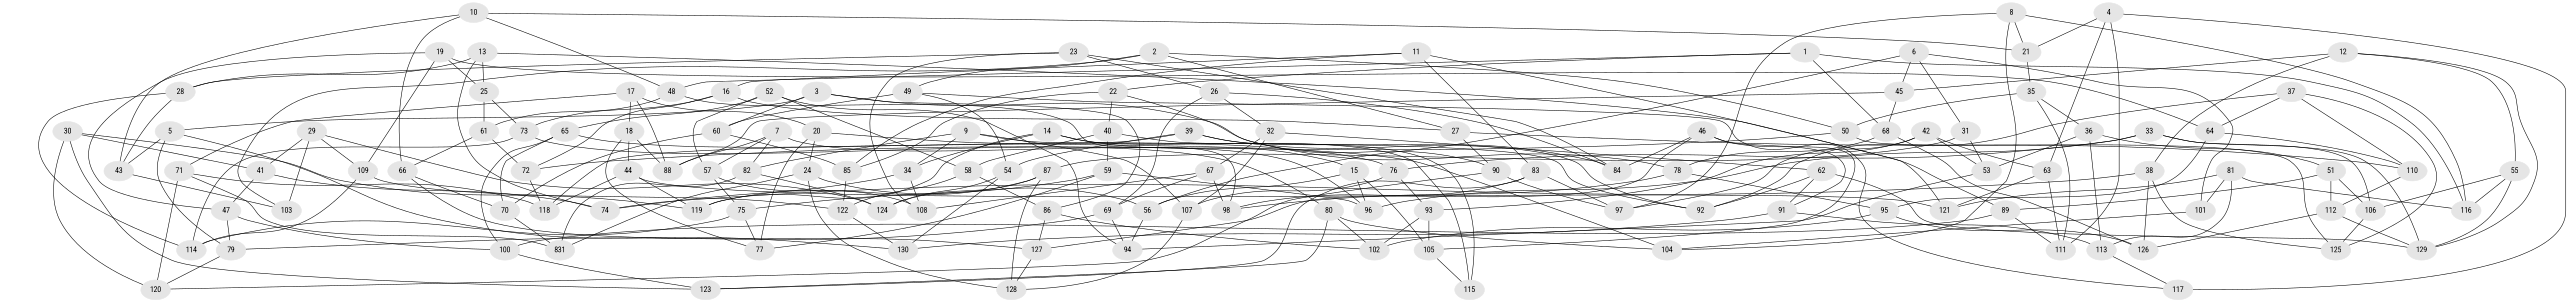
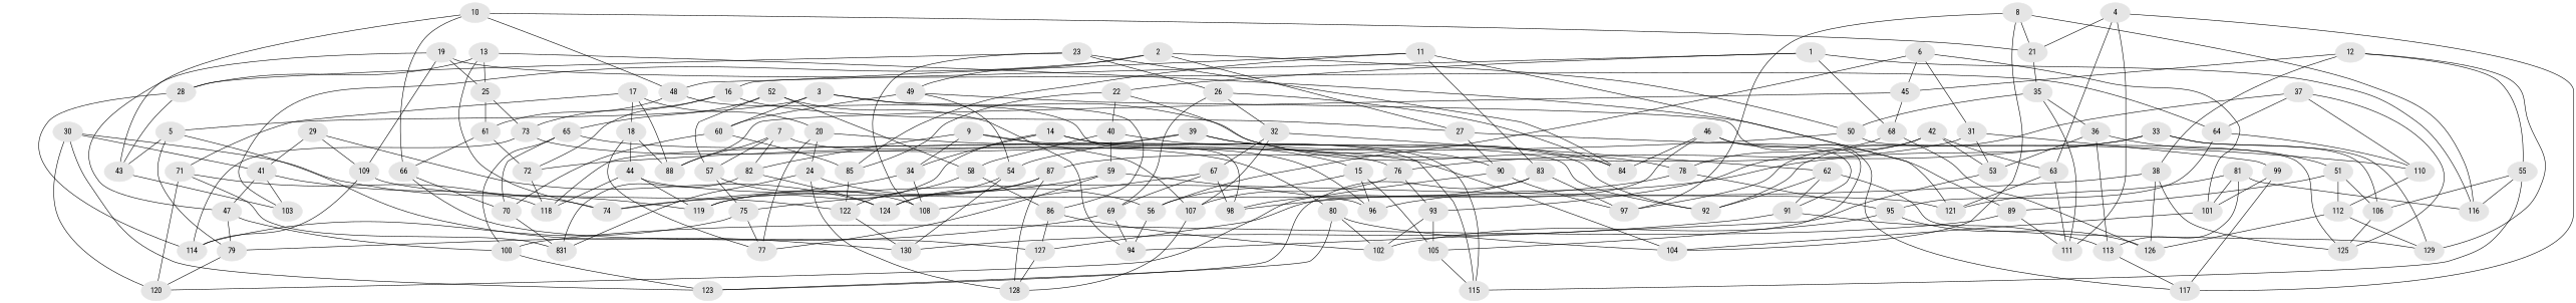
  graph {
    fontname="Roboto Condensed"
    node [color=gray90 fontname="Roboto Condensed" style=filled]
    edge [fontname="Roboto Condensed"]
    1
    22
    48
    68
    116
    85
    40
    90
    61
    98
    78
    126
    2
    27
    49
    50
    103
    110
    60
    117
    54
    72
    125
    3
    5
    86
    43
    79
    130
    70
    95
    127
    102
    4
    21
    63
    111
    35
    121
    120
    6
    31
    45
    56
    101
    53
    87
+   99
    88
    94
    104
    7
    57
    82
    96
    108
    75
    n58 [label=831]
    124
    8
    97
    9
    34
    92
    107
    74
    128
    10
    66
    11
    16
    83
    73
    123
    122
    12
    38
    55
    129
    115
    106
    13
    25
    28
    89
    114
    100
    14
    15
    119
    105
    118
    80
    17
    18
    20
    71
    44
    77
    24
    19
    47
    64
    109
    36
    58
    59
    23
    26
    84
    32
    69
    62
    67
    112
    29
    41
    30
    91
    33
    76
    93
    51
    113
    37
    39
    42
    46
    52
    65
    81
    1 -- 22
    1 -- 48
    1 -- 68
    1 -- 116
    22 -- 85
    22 -- 40
    22 -- 90
    48 -- 61
    48 -- 98
    68 -- 78
    68 -- 126
    85 -- 122
    40 -- 115
    40 -- 58
    40 -- 59
    90 -- 120
    90 -- 97
    61 -- 72
    61 -- 66
    78 -- 98
    78 -- 95
    2 -- 27
    2 -- 49
    2 -- 50
    2 -- 103
    27 -- 90
    27 -- 110
    49 -- 60
    49 -- 117
    49 -- 54
    50 -- 72
    50 -- 125
    110 -- 112
    60 -- 85
    60 -- 70
    54 -- 130
    54 -- 124
    72 -- 118
    3 -- 78
    3 -- 60
    3 -- 5
    3 -- 86
    5 -- 43
    5 -- 79
    5 -- 130
    86 -- 127
    86 -- 102
    43 -- 103
    79 -- 120
    70 -- n58
    95 -- 126
    95 -- 102
    127 -- 128
    4 -- 117
    4 -- 21
    4 -- 63
    4 -- 111
    21 -- 35
    63 -- 111
    63 -- 121
    35 -- 50
    35 -- 111
    35 -- 36
    6 -- 31
    6 -- 45
    6 -- 56
    6 -- 101
    31 -- 53
    31 -- 87
+   31 -- 99
    45 -- 68
    45 -- 88
    56 -- 94
    101 -- 104
    53 -- 94
    87 -- 124
    87 -- 128
    87 -- 119
+   99 -- 117
+   99 -- 101
    7 -- 88
    7 -- 57
    7 -- 82
    7 -- 96
    57 -- 108
    57 -- 75
    82 -- n58
    82 -- 124
    75 -- 114
    75 -- 77
    8 -- 116
    8 -- 21
    8 -- 104
    8 -- 97
    9 -- 82
    9 -- 34
    9 -- 92
    9 -- 107
    34 -- 108
    34 -- 74
    107 -- 128
    10 -- 48
    10 -- 43
    10 -- 21
    10 -- 66
    66 -- 70
    66 -- 127
    11 -- 85
    11 -- 121
    11 -- 16
    11 -- 83
    16 -- 27
    16 -- 72
    16 -- 73
    83 -- 98
    83 -- 97
    83 -- 123
    73 -- 114
    73 -- 80
    122 -- 130
    12 -- 45
    12 -- 38
    12 -- 55
    12 -- 129
    38 -- 126
    38 -- 125
    38 -- 74
    55 -- 116
-   55 -- 129
+   55 -- 115
    55 -- 106
    106 -- 125
    13 -- 74
    13 -- 25
    13 -- 28
    13 -- 89
    25 -- 61
    25 -- 73
    28 -- 43
    28 -- 114
    89 -- 111
    89 -- 100
    100 -- 123
    14 -- 34
    14 -- 115
    14 -- 15
    14 -- 119
    15 -- 56
    15 -- 96
    15 -- 105
    105 -- 115
    80 -- 102
    80 -- 104
    80 -- 123
    17 -- 88
    17 -- 18
    17 -- 20
    17 -- 71
    18 -- 88
    18 -- 44
    18 -- 77
    20 -- 104
    20 -- 77
    20 -- 24
    71 -- 120
    71 -- n58
    71 -- 118
    44 -- 121
    44 -- 119
    44 -- 118
    24 -- 56
    24 -- n58
    24 -- 128
    19 -- 25
    19 -- 47
    19 -- 64
    19 -- 109
    47 -- 79
    47 -- 100
    64 -- 110
    64 -- 95
    109 -- 122
    109 -- 114
    36 -- 53
    36 -- 51
    36 -- 113
    58 -- 86
    58 -- 122
    59 -- 96
    59 -- 75
    59 -- 77
    23 -- 108
    23 -- 28
    23 -- 26
    23 -- 84
    26 -- 84
    26 -- 32
    26 -- 69
    32 -- 107
    32 -- 62
    32 -- 67
    69 -- 79
    69 -- 94
    62 -- 92
    62 -- 129
    62 -- 91
    67 -- 98
    67 -- 108
    67 -- 69
    112 -- 126
    112 -- 129
-   29 -- 103
+   41 -- 103
    29 -- 124
    29 -- 109
    29 -- 41
    41 -- 74
    41 -- 47
    30 -- 120
    30 -- 123
    30 -- 119
    30 -- 41
    91 -- 130
    91 -- 113
    33 -- 96
    33 -- 129
    33 -- 106
    33 -- 76
    76 -- 107
    76 -- 93
    93 -- 102
    93 -- 105
    51 -- 106
    51 -- 89
    51 -- 112
    113 -- 117
    37 -- 110
    37 -- 125
    37 -- 92
    37 -- 64
    39 -- 54
    39 -- 92
    39 -- 118
    39 -- 84
    42 -- 63
    42 -- 53
    42 -- 97
    42 -- 93
    46 -- 127
    46 -- 105
    46 -- 84
    46 -- 91
    52 -- 94
    52 -- 57
    52 -- 58
    52 -- 65
    65 -- 70
    65 -- 100
    65 -- 76
    81 -- 116
    81 -- 121
    81 -- 101
    81 -- 113
  }
